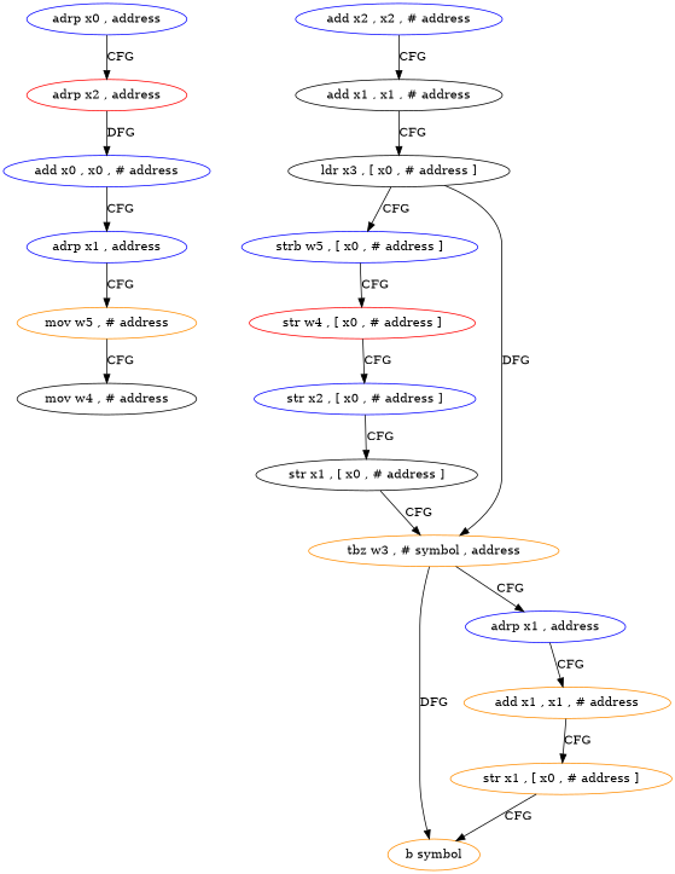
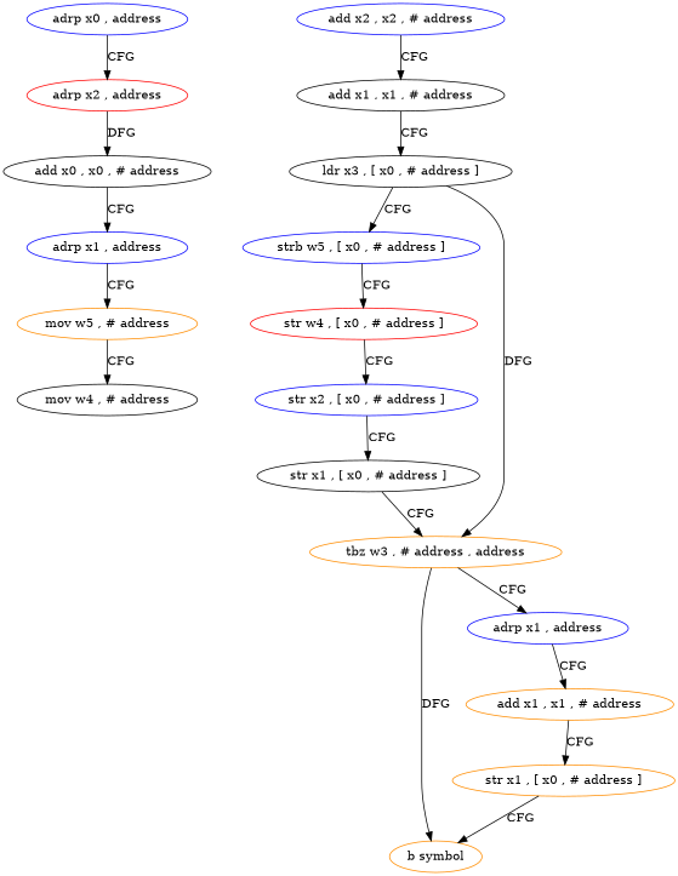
  digraph {
    node [color=blue]
    n1 [label="adrp x0 , address"]
    n2 [color=red label="adrp x2 , address"]
-   n3 [label="add x0 , x0 , # address"]
+   n3 [color=black label="add x0 , x0 , # address"]
    n4 [label="adrp x1 , address"]
    n5 [color=darkorange label="mov w5 , # address"]
    n6 [color=black label="mov w4 , # address"]
    n7 [label="add x2 , x2 , # address"]
    n8 [color=black label="add x1 , x1 , # address"]
    n9 [color=black label="ldr x3 , [ x0 , # address ]"]
    n10 [label="strb w5 , [ x0 , # address ]"]
-   n11 [color=darkorange label="tbz w3 , # symbol , address"]
+   n11 [color=darkorange label="tbz w3 , # address , address"]
    n12 [color=red label="str w4 , [ x0 , # address ]"]
    n13 [color=darkorange label="b symbol"]
    n14 [label="adrp x1 , address"]
    n15 [label="str x2 , [ x0 , # address ]"]
    n16 [color=black label="str x1 , [ x0 , # address ]"]
    n17 [color=darkorange label="add x1 , x1 , # address"]
    n18 [color=darkorange label="str x1 , [ x0 , # address ]"]
    n1 -> n2 [label=CFG]
    n2 -> n3 [label=DFG]
    n3 -> n4 [label=CFG]
    n4 -> n5 [label=CFG]
    n5 -> n6 [label=CFG]
    n7 -> n8 [label=CFG]
    n8 -> n9 [label=CFG]
    n9 -> n10 [label=CFG]
    n9 -> n11 [label=DFG]
    n10 -> n12 [label=CFG]
    n11 -> n13 [label=DFG]
    n11 -> n14 [label=CFG]
    n12 -> n15 [label=CFG]
    n14 -> n17 [label=CFG]
    n15 -> n16 [label=CFG]
    n16 -> n11 [label=CFG]
    n17 -> n18 [label=CFG]
    n18 -> n13 [label=CFG]
  }
